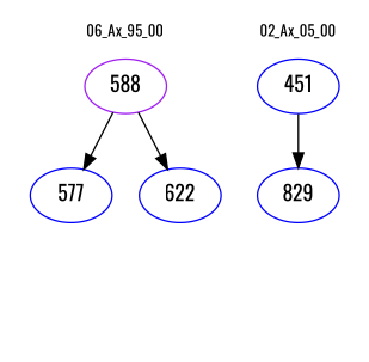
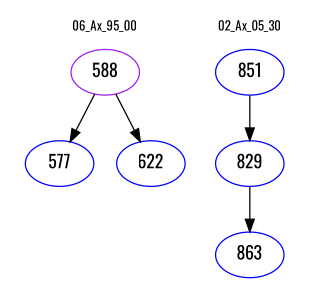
  digraph {
    fontname=Oswald
    node [color=blue fontname=Oswald]
    edge [color=black fontname=Oswald]
    n1 [color=purple label=588]
    n2 [label=577]
    n3 [label=622]
-   n4 [label=451]
+   n4 [label=851]
    n5 [label=829]
+   n6 [label=863]
    subgraph cluster_1 {
      color=white
      fontsize=10
      label="06_Ax_95_00"
      n1
      n2
      n3
    }
    subgraph cluster_2 {
      color=white
      fontsize=10
-     label="02_Ax_05_00"
+     label="02_Ax_05_30"
      n4
      n5
+     n6
    }
    n1 -> n2
    n1 -> n3
    n4 -> n5
+   n5 -> n6
  }
